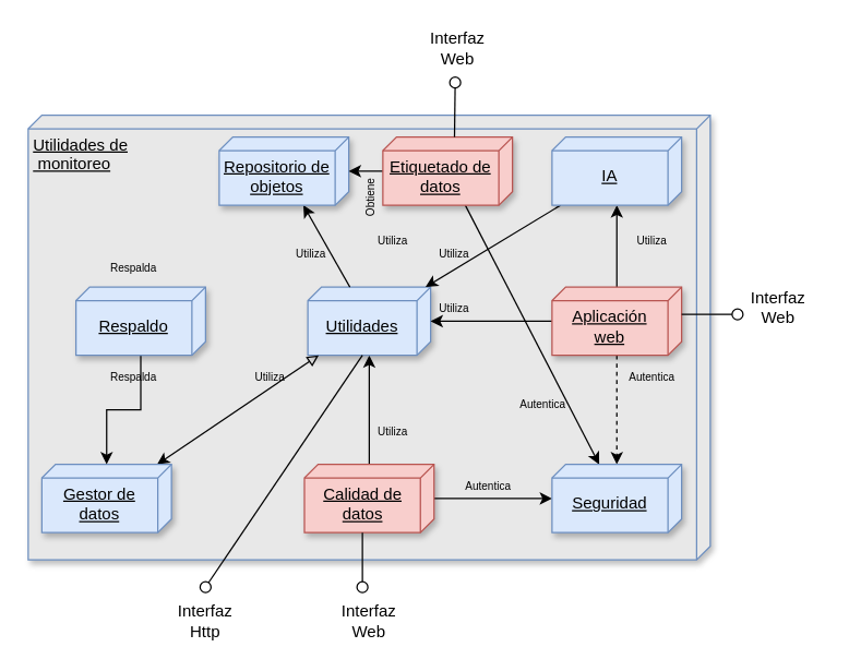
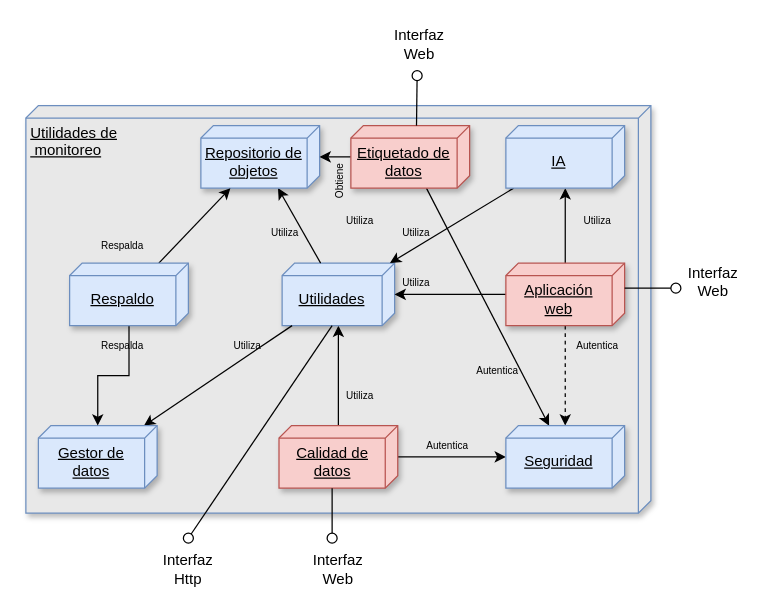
  <mxCell id="0" />
  <mxCell id="1" parent="0" />
  <mxCell id="2" value="Utilidades de&lt;div&gt;&amp;nbsp;monitoreo&lt;/div&gt;" style="verticalAlign=top;align=left;spacingTop=8;spacingLeft=2;spacingRight=12;shape=cube;size=10;direction=south;fontStyle=4;html=1;whiteSpace=wrap;shadow=1;fillColor=#E8E8E8;strokeColor=#6c8ebf;movable=1;resizable=1;rotatable=1;deletable=1;editable=1;locked=0;connectable=1;" vertex="1" parent="1"><mxGeometry x="20" y="84" width="500" height="326" as="geometry" /></mxCell>
  <mxCell id="3" style="edgeStyle=orthogonalEdgeStyle;rounded=0;orthogonalLoop=1;jettySize=auto;html=1;endArrow=none;endFill=0;startArrow=classic;startFill=1;" edge="1" parent="1" source="4" target="22"><mxGeometry relative="1" as="geometry" /></mxCell>
  <mxCell id="4" value="Utilidades" style="verticalAlign=middle;align=center;spacingTop=8;spacingLeft=2;spacingRight=12;shape=cube;size=10;direction=south;fontStyle=4;html=1;whiteSpace=wrap;shadow=1;fillColor=#dae8fc;strokeColor=#6c8ebf;movable=1;resizable=1;rotatable=1;deletable=1;editable=1;locked=0;connectable=1;" vertex="1" parent="1"><mxGeometry x="225" y="210" width="90" height="50" as="geometry" /></mxCell>
  <mxCell id="5" style="rounded=0;orthogonalLoop=1;jettySize=auto;html=1;endArrow=none;endFill=0;startArrow=classic;startFill=1;" edge="1" parent="1" source="6" target="4"><mxGeometry relative="1" as="geometry" /></mxCell>
  <mxCell id="6" value="Repositorio de objetos" style="verticalAlign=middle;align=center;spacingTop=8;spacingLeft=2;spacingRight=12;shape=cube;size=10;direction=south;fontStyle=4;html=1;whiteSpace=wrap;shadow=1;fillColor=#dae8fc;strokeColor=#6c8ebf;movable=1;resizable=1;rotatable=1;deletable=1;editable=1;locked=0;connectable=1;" vertex="1" parent="1"><mxGeometry x="160" y="100" width="95" height="50" as="geometry" /></mxCell>
  <mxCell id="7" style="rounded=0;orthogonalLoop=1;jettySize=auto;html=1;" edge="1" parent="1" source="9" target="4"><mxGeometry relative="1" as="geometry" /></mxCell>
  <mxCell id="8" style="edgeStyle=orthogonalEdgeStyle;rounded=0;orthogonalLoop=1;jettySize=auto;html=1;startArrow=classic;startFill=1;endArrow=none;endFill=0;" edge="1" parent="1" source="9" target="14"><mxGeometry relative="1" as="geometry" /></mxCell>
  <mxCell id="9" value="IA" style="verticalAlign=middle;align=center;spacingTop=8;spacingLeft=2;spacingRight=12;shape=cube;size=10;direction=south;fontStyle=4;html=1;whiteSpace=wrap;shadow=1;fillColor=#dae8fc;strokeColor=#6c8ebf;movable=1;resizable=1;rotatable=1;deletable=1;editable=1;locked=0;connectable=1;" vertex="1" parent="1"><mxGeometry x="404" y="100" width="95" height="50" as="geometry" /></mxCell>
- <mxCell id="10" style="rounded=0;orthogonalLoop=1;jettySize=auto;html=1;startArrow=classic;startFill=1;endArrow=block;endFill=0;" edge="1" parent="1" source="11" target="4"><mxGeometry relative="1" as="geometry" /></mxCell>
+ <mxCell id="10" style="rounded=0;orthogonalLoop=1;jettySize=auto;html=1;startArrow=classic;startFill=1;endArrow=none;endFill=0;" edge="1" parent="1" source="11" target="4"><mxGeometry relative="1" as="geometry" /></mxCell>
  <mxCell id="11" value="Gestor de datos" style="verticalAlign=middle;align=center;spacingTop=8;spacingLeft=2;spacingRight=12;shape=cube;size=10;direction=south;fontStyle=4;html=1;whiteSpace=wrap;shadow=1;fillColor=#dae8fc;strokeColor=#6c8ebf;movable=1;resizable=1;rotatable=1;deletable=1;editable=1;locked=0;connectable=1;" vertex="1" parent="1"><mxGeometry x="30" y="340" width="95" height="50" as="geometry" /></mxCell>
  <mxCell id="12" style="edgeStyle=orthogonalEdgeStyle;rounded=0;orthogonalLoop=1;jettySize=auto;html=1;dashed=1;" edge="1" parent="1" source="14" target="23"><mxGeometry relative="1" as="geometry" /></mxCell>
  <mxCell id="13" style="edgeStyle=orthogonalEdgeStyle;rounded=0;orthogonalLoop=1;jettySize=auto;html=1;" edge="1" parent="1" source="14" target="4"><mxGeometry relative="1" as="geometry" /></mxCell>
  <mxCell id="14" value="Aplicación&lt;div&gt;web&lt;/div&gt;" style="verticalAlign=middle;align=center;spacingTop=8;spacingLeft=2;spacingRight=12;shape=cube;size=10;direction=south;fontStyle=4;html=1;whiteSpace=wrap;shadow=1;fillColor=#f8cecc;strokeColor=#b85450;movable=1;resizable=1;rotatable=1;deletable=1;editable=1;locked=0;connectable=1;" vertex="1" parent="1"><mxGeometry x="404" y="210" width="95" height="50" as="geometry" /></mxCell>
  <mxCell id="15" style="edgeStyle=orthogonalEdgeStyle;rounded=0;orthogonalLoop=1;jettySize=auto;html=1;" edge="1" parent="1" source="17" target="11"><mxGeometry relative="1" as="geometry" /></mxCell>
+ <mxCell id="16" style="rounded=0;orthogonalLoop=1;jettySize=auto;html=1;" edge="1" parent="1" source="17" target="6"><mxGeometry relative="1" as="geometry" /></mxCell>
  <mxCell id="17" value="Respaldo" style="verticalAlign=middle;align=center;spacingTop=8;spacingLeft=2;spacingRight=12;shape=cube;size=10;direction=south;fontStyle=4;html=1;whiteSpace=wrap;shadow=1;fillColor=#dae8fc;strokeColor=#6c8ebf;movable=1;resizable=1;rotatable=1;deletable=1;editable=1;locked=0;connectable=1;" vertex="1" parent="1"><mxGeometry x="55" y="210" width="95" height="50" as="geometry" /></mxCell>
  <mxCell id="18" style="edgeStyle=orthogonalEdgeStyle;rounded=0;orthogonalLoop=1;jettySize=auto;html=1;" edge="1" parent="1" source="20" target="6"><mxGeometry relative="1" as="geometry" /></mxCell>
  <mxCell id="19" style="rounded=0;orthogonalLoop=1;jettySize=auto;html=1;" edge="1" parent="1" source="20" target="23"><mxGeometry relative="1" as="geometry" /></mxCell>
  <mxCell id="20" value="Etiquetado de datos" style="verticalAlign=middle;align=center;spacingTop=8;spacingLeft=2;spacingRight=12;shape=cube;size=10;direction=south;fontStyle=4;html=1;whiteSpace=wrap;shadow=1;fillColor=#f8cecc;strokeColor=#b85450;movable=1;resizable=1;rotatable=1;deletable=1;editable=1;locked=0;connectable=1;" vertex="1" parent="1"><mxGeometry x="280" y="100" width="95" height="50" as="geometry" /></mxCell>
  <mxCell id="21" style="rounded=0;orthogonalLoop=1;jettySize=auto;html=1;" edge="1" parent="1" source="22" target="23"><mxGeometry relative="1" as="geometry" /></mxCell>
  <mxCell id="22" value="Calidad de datos" style="verticalAlign=middle;align=center;spacingTop=8;spacingLeft=2;spacingRight=12;shape=cube;size=10;direction=south;fontStyle=4;html=1;whiteSpace=wrap;shadow=1;fillColor=#f8cecc;strokeColor=#b85450;movable=1;resizable=1;rotatable=1;deletable=1;editable=1;locked=0;connectable=1;" vertex="1" parent="1"><mxGeometry x="222.5" y="340" width="95" height="50" as="geometry" /></mxCell>
  <mxCell id="23" value="Seguridad" style="verticalAlign=middle;align=center;spacingTop=8;spacingLeft=2;spacingRight=12;shape=cube;size=10;direction=south;fontStyle=4;html=1;whiteSpace=wrap;shadow=1;fillColor=#dae8fc;strokeColor=#6c8ebf;movable=1;resizable=1;rotatable=1;deletable=1;editable=1;locked=0;connectable=1;" vertex="1" parent="1"><mxGeometry x="404" y="340" width="95" height="50" as="geometry" /></mxCell>
  <mxCell id="24" value="&lt;font style=&quot;font-size: 8px;&quot;&gt;Respalda&lt;/font&gt;" style="text;html=1;align=center;verticalAlign=middle;whiteSpace=wrap;rounded=0;" vertex="1" parent="1"><mxGeometry x="80" y="190" width="35" height="10" as="geometry" /></mxCell>
  <mxCell id="25" value="&lt;font style=&quot;font-size: 8px;&quot;&gt;Respalda&lt;/font&gt;" style="text;html=1;align=center;verticalAlign=middle;whiteSpace=wrap;rounded=0;" vertex="1" parent="1"><mxGeometry x="80" y="270" width="35" height="10" as="geometry" /></mxCell>
  <mxCell id="26" value="&lt;span style=&quot;font-size: 8px;&quot;&gt;Utiliza&lt;/span&gt;" style="text;html=1;align=center;verticalAlign=middle;whiteSpace=wrap;rounded=0;" vertex="1" parent="1"><mxGeometry x="210" y="180" width="35" height="10" as="geometry" /></mxCell>
  <mxCell id="27" value="&lt;span style=&quot;font-size: 8px;&quot;&gt;Obtiene&lt;/span&gt;" style="text;html=1;align=center;verticalAlign=middle;whiteSpace=wrap;rounded=0;rotation=-90;" vertex="1" parent="1"><mxGeometry x="252.5" y="140" width="35" height="10" as="geometry" /></mxCell>
  <mxCell id="28" value="&lt;span style=&quot;font-size: 8px;&quot;&gt;Utiliza&lt;/span&gt;" style="text;html=1;align=center;verticalAlign=middle;whiteSpace=wrap;rounded=0;rotation=0;" vertex="1" parent="1"><mxGeometry x="270" y="170" width="35" height="10" as="geometry" /></mxCell>
  <mxCell id="29" value="&lt;span style=&quot;font-size: 8px;&quot;&gt;Utiliza&lt;/span&gt;" style="text;html=1;align=center;verticalAlign=middle;whiteSpace=wrap;rounded=0;rotation=0;" vertex="1" parent="1"><mxGeometry x="315" y="180" width="35" height="10" as="geometry" /></mxCell>
  <mxCell id="30" value="&lt;span style=&quot;font-size: 8px;&quot;&gt;Autentica&lt;/span&gt;" style="text;html=1;align=center;verticalAlign=middle;whiteSpace=wrap;rounded=0;rotation=0;" vertex="1" parent="1"><mxGeometry x="340" y="350" width="35" height="10" as="geometry" /></mxCell>
  <mxCell id="31" value="&lt;span style=&quot;font-size: 8px;&quot;&gt;Autentica&lt;/span&gt;" style="text;html=1;align=center;verticalAlign=middle;whiteSpace=wrap;rounded=0;rotation=0;" vertex="1" parent="1"><mxGeometry x="460" y="270" width="35" height="10" as="geometry" /></mxCell>
  <mxCell id="32" value="&lt;span style=&quot;font-size: 8px;&quot;&gt;Utiliza&lt;/span&gt;" style="text;html=1;align=center;verticalAlign=middle;whiteSpace=wrap;rounded=0;rotation=0;" vertex="1" parent="1"><mxGeometry x="315" y="220" width="35" height="10" as="geometry" /></mxCell>
  <mxCell id="33" value="&lt;span style=&quot;font-size: 8px;&quot;&gt;Utiliza&lt;/span&gt;" style="text;html=1;align=center;verticalAlign=middle;whiteSpace=wrap;rounded=0;rotation=0;" vertex="1" parent="1"><mxGeometry x="460" y="170" width="35" height="10" as="geometry" /></mxCell>
  <mxCell id="34" value="&lt;span style=&quot;font-size: 8px;&quot;&gt;Autentica&lt;/span&gt;" style="text;html=1;align=center;verticalAlign=middle;whiteSpace=wrap;rounded=0;rotation=0;" vertex="1" parent="1"><mxGeometry x="380" y="290" width="35" height="10" as="geometry" /></mxCell>
  <mxCell id="35" value="&lt;span style=&quot;font-size: 8px;&quot;&gt;Utiliza&lt;/span&gt;" style="text;html=1;align=center;verticalAlign=middle;whiteSpace=wrap;rounded=0;" vertex="1" parent="1"><mxGeometry x="270" y="310" width="35" height="10" as="geometry" /></mxCell>
  <mxCell id="36" value="&lt;span style=&quot;font-size: 8px;&quot;&gt;Utiliza&lt;/span&gt;" style="text;html=1;align=center;verticalAlign=middle;whiteSpace=wrap;rounded=0;" vertex="1" parent="1"><mxGeometry x="180" y="270" width="35" height="10" as="geometry" /></mxCell>
  <mxCell id="37" value="" style="html=1;verticalAlign=bottom;labelBackgroundColor=none;endArrow=oval;endFill=0;endSize=8;rounded=0;exitX=0;exitY=0;exitDx=0;exitDy=42.5;exitPerimeter=0;" edge="1" parent="1" source="20"><mxGeometry width="160" relative="1" as="geometry"><mxPoint x="323" y="20" as="sourcePoint" /><mxPoint x="333" y="60" as="targetPoint" /></mxGeometry></mxCell>
  <mxCell id="38" value="" style="html=1;verticalAlign=bottom;labelBackgroundColor=none;endArrow=oval;endFill=0;endSize=8;rounded=0;exitX=0;exitY=0;exitDx=20;exitDy=0;exitPerimeter=0;" edge="1" parent="1" source="14"><mxGeometry width="160" relative="1" as="geometry"><mxPoint x="590" y="240" as="sourcePoint" /><mxPoint x="540" y="230" as="targetPoint" /></mxGeometry></mxCell>
  <mxCell id="39" value="" style="html=1;verticalAlign=bottom;labelBackgroundColor=none;endArrow=oval;endFill=0;endSize=8;rounded=0;exitX=0;exitY=0;exitDx=50;exitDy=52.5;exitPerimeter=0;" edge="1" parent="1" source="22"><mxGeometry width="160" relative="1" as="geometry"><mxPoint x="245" y="460" as="sourcePoint" /><mxPoint x="265" y="430" as="targetPoint" /></mxGeometry></mxCell>
  <mxCell id="40" value="" style="html=1;verticalAlign=bottom;labelBackgroundColor=none;endArrow=oval;endFill=0;endSize=8;rounded=0;exitX=0;exitY=0;exitDx=50;exitDy=50;exitPerimeter=0;" edge="1" parent="1" source="4"><mxGeometry width="160" relative="1" as="geometry"><mxPoint x="245" y="255" as="sourcePoint" /><mxPoint x="150" y="430" as="targetPoint" /></mxGeometry></mxCell>
  <mxCell id="41" value="Interfaz Web" style="text;html=1;align=center;verticalAlign=middle;whiteSpace=wrap;rounded=0;" vertex="1" parent="1"><mxGeometry x="305" y="20" width="60" height="30" as="geometry" /></mxCell>
  <mxCell id="42" value="Interfaz Web" style="text;html=1;align=center;verticalAlign=middle;whiteSpace=wrap;rounded=0;" vertex="1" parent="1"><mxGeometry x="540" y="210" width="60" height="30" as="geometry" /></mxCell>
  <mxCell id="43" value="Interfaz Web" style="text;html=1;align=center;verticalAlign=middle;whiteSpace=wrap;rounded=0;" vertex="1" parent="1"><mxGeometry x="240" y="440" width="60" height="30" as="geometry" /></mxCell>
  <mxCell id="44" value="Interfaz Http" style="text;html=1;align=center;verticalAlign=middle;whiteSpace=wrap;rounded=0;" vertex="1" parent="1"><mxGeometry x="120" y="440" width="60" height="30" as="geometry" /></mxCell>
